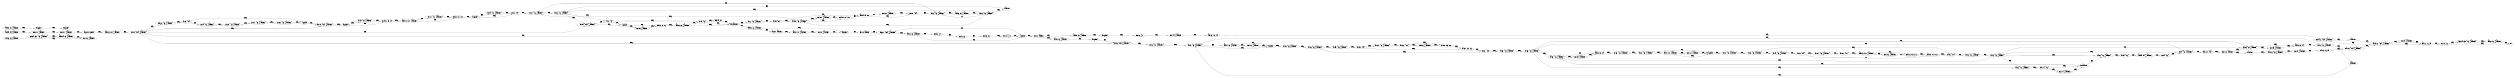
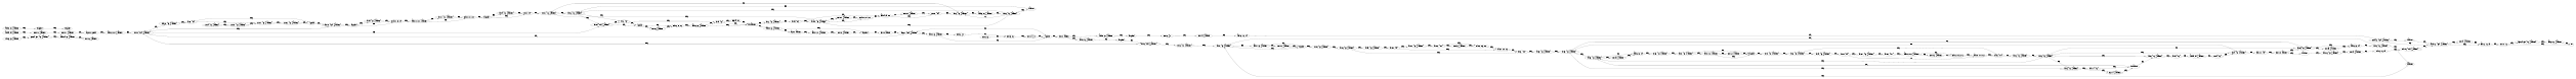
  digraph {
    rankdir=LR
    n1 [label="sub sp , sp , # address"]
    n2 [label="stp x29 , x30 , [ sp , # address ]"]
    n3 [label="add x29 , sp , # address"]
    n4 [label="mov w8 , # address"]
    n5 [label="add x9 , x9 , # address"]
    n6 [label="mov x10 , # address"]
    n7 [label="mov x11 , # address"]
    n8 [label="adrp x12 , symbol"]
    n9 [label="add x12 , x12 , # address"]
    n10 [label="stur x0 , [ x29 , #- address ]"]
    n11 [label="strb w8 , [ sp , # address ]"]
    n12 [label="ldur x0 , [ x29 , #- address ]"]
    n13 [label="ldur x1 , [ x29 , #- address ]"]
    n14 [label="ldur x0 , [ x29 , #- address ]"]
    n15 [label="ldur x8 , [ x29 , #- address ]"]
    n16 [label="ldr x0 , [ x9 ]"]
    n17 [label="bl symbol"]
    n18 [label="add x0 , sp , # address"]
    n19 [label="bl symbol"]
    n20 [label="str x8 , [ sp ]"]
    n21 [label="bl symbol"]
    n22 [label="str x8 , [ sp , # address ]"]
    n23 [label="str x9 , [ sp , # address ]"]
    n24 [label="bl symbol"]
    n25 [label="str x10 , [ sp , # address ]"]
    n26 [label="str x11 , [ sp , # address ]"]
    n27 [label="str x12 , [ sp , # address ]"]
    n28 [label="ldr x9 , [ sp , # address ]"]
    n29 [label="mul x10 , x0 , x9"]
    n30 [label="add x10 , x10 , # address"]
    n31 [label="ldr x11 , [ sp , # address ]"]
    n32 [label="mul x0 , x11 , x10"]
    n33 [label="bl symbol"]
    n34 [label="ldr x9 , [ sp , # address ]"]
    n35 [label="str x0 , [ x9 ]"]
    n36 [label="str xzr , [ sp , # address ]"]
    n37 [label="ldr x8 , [ sp , # address ]"]
    n38 [label="ldr x10 , [ sp , # address ]"]
    n39 [label="ldr x8 , [ sp , # address ]"]
    n40 [label="mov x11 , # address"]
    n41 [label="mul x10 , x11 , x10"]
    n42 [label="add x8 , x8 , # address"]
    n43 [label="ldr x9 , [ sp ]"]
    n44 [label="add x0 , sp , # address"]
    n45 [label="adrp x1 , address"]
    n46 [label="bl symbol"]
    n47 [label="add x1 , x1 , # address"]
    n48 [label="cbz w0 , address"]
    n49 [label="mov w2 , # address"]
    n50 [label="mov x8 , # 0"]
    n51 [label="cbz w0 , address"]
    n52 [label="add x0 , x0 , # address"]
    n53 [label="bl symbol"]
    n54 [label="ldr x8 , [ sp , # address ]"]
    n55 [label="ldr x9 , [ x8 ]"]
    n56 [label="add x9 , x9 , x10"]
    n57 [label="mov x10 , # address"]
    n58 [label="str x10 , [ x9 ]"]
    n59 [label="str x8 , [ sp , # address ]"]
    n60 [label="b address"]
    n61 [label="mov x2 , x8"]
    n62 [label="mov x3 , x8"]
    n63 [label="mov w4 , # 0"]
    n64 [label="add x0 , sp , # address"]
    n65 [label="add x0 , sp , # address"]
    n66 [label="bl symbol"]
    n67 [label="bl symbol"]
    n68 [label="mov w8 , # 0"]
    n69 [label="bl symbol"]
    n70 [label="mov x8 , # address"]
    n71 [label="mul x8 , x0 , x8"]
    n72 [label="b.hs address"]
    n73 [label="cmp x9 , x8"]
    n74 [label="add x8 , x8 , # address"]
    n75 [label="ldr x0 , [ sp , # address ]"]
    n76 [label="add x1 , sp , # address"]
    n77 [label="bl symbol"]
    n78 [label="mov w2 , # address"]
    n79 [label="str x0 , [ sp , # address ]"]
    n80 [label="mov w9 , # address"]
    n81 [label="and w8 , w8 , w9"]
    n82 [label="sturb w8 , [ x29 , #- address ]"]
    n83 [label="b address"]
    n84 [label="ldurb w8 , [ x29 , #- address ]"]
    n85 [label="mov w9 , # address"]
    n86 [label="and w8 , w8 , w9"]
    n87 [label="mov w0 , w8"]
    n88 [label="ldr x8 , [ sp , # address ]"]
    n89 [label="ldr x9 , [ x8 ]"]
    n90 [label="add x9 , x9 , # address"]
    n91 [label="str x9 , [ x8 ]"]
    n92 [label="ldr x9 , [ sp , # address ]"]
    n93 [label="ldrb w10 , [ x9 ]"]
    n94 [label="cbnz w10 , address"]
    n95 [label="ldr x8 , [ sp , # address ]"]
    n96 [label="b address"]
    n97 [label="mov x9 , # address"]
    n98 [label="add x8 , x8 , x9"]
    n99 [label="ldrb w8 , [ sp , # address ]"]
    n100 [label="str x8 , [ sp , # address ]"]
    n101 [label="mov w9 , # address"]
    n102 [label="ldr x8 , [ sp , # address ]"]
    n103 [label="mov x9 , # address"]
    n104 [label="add x8 , x8 , x9"]
    n105 [label="str x8 , [ sp , # address ]"]
    n106 [label="ldr x0 , [ sp , # address ]"]
    n107 [label="add x1 , sp , # address"]
    n108 [label="bl symbol"]
    n109 [label="mov w2 , # address"]
    n110 [label="str x0 , [ sp , # address ]"]
    n111 [label="ldr x8 , [ sp , # address ]"]
    n112 [label="ldr x9 , [ sp , # address ]"]
    n113 [label="str x8 , [ x10 ]"]
    n114 [label="ldr x10 , [ x9 ]"]
    n115 [label="ldr x8 , [ sp , # address ]"]
    n116 [label="ldr x11 , [ sp , # address ]"]
    n117 [label="add x10 , x10 , x12"]
    n118 [label="ldr x12 , [ x11 ]"]
    n119 [label="add x12 , x12 , # address"]
    n120 [label="mov x13 , # address"]
    n121 [label="mul x12 , x13 , x12"]
    n122 [label="str x8 , [ sp , # address ]"]
    n123 [label="ldr x8 , [ sp , # address ]"]
    n124 [label="ldrb w14 , [ x8 ]"]
    n125 [label="ldp x29 , x30 , [ sp , # address ]"]
    n126 [label=ret]
    n127 [label="add sp , sp , # address"]
    n128 [label="b address"]
    n129 [label="and w8 , w8 , w9"]
    n130 [label="ldr x8 , [ sp , # address ]"]
    n131 [label="ldr x9 , [ sp , # address ]"]
    n132 [label="str x8 , [ x10 ]"]
    n133 [label="ldr x10 , [ x9 ]"]
    n134 [label="ldr x8 , [ sp , # address ]"]
    n135 [label="ldr x11 , [ sp , # address ]"]
    n136 [label="add x10 , x10 , x12"]
    n137 [label="ldr x12 , [ x11 ]"]
    n138 [label="mov x13 , # address"]
    n139 [label="mul x12 , x13 , x12"]
    n140 [label="str x8 , [ sp , # address ]"]
    n141 [label="cmp w14 , # address"]
    n142 [label="b.ne address"]
    n143 [label="sturb w8 , [ x29 , #- address ]"]
-   n1 -> n4 [label=CFG]
+   n1 -> n2 [label=CFG]
    n2 -> n3 [label=CFG]
    n3 -> n4 [label=CFG]
    n5 -> n6 [label=CFG]
    n6 -> n7 [label=CFG]
    n7 -> n8 [label=CFG]
    n8 -> n9 [label=CFG]
    n9 -> n10 [label=CFG]
    n10 -> n11 [label=CFG]
    n10 -> n12 [label=DFG]
    n10 -> n13 [label=DFG]
    n10 -> n14 [label=DFG]
    n10 -> n15 [label=DFG]
    n11 -> n16 [label=CFG]
    n12 -> n17 [label=DFG]
    n13 -> n18 [label=CFG]
    n13 -> n19 [label=DFG]
    n14 -> n20 [label=CFG]
    n14 -> n21 [label=DFG]
    n15 -> n22 [label=DFG]
-   n16 -> n23 [label=CFG]
+   n16 -> n26 [label=CFG]
    n16 -> n24 [label=DFG]
    n17 -> n28 [label=CFG]
    n17 -> n29 [label=DFG]
    n18 -> n19 [label=DFG]
    n18 -> n50 [label=CFG]
    n19 -> n51 [label=DFG]
    n20 -> n21 [label=CFG]
    n20 -> n43 [label=DFG]
    n21 -> n70 [label=CFG]
    n21 -> n71 [label=DFG]
    n22 -> n75 [label=DFG]
    n23 -> n25 [label=CFG]
    n24 -> n12 [label=CFG]
    n25 -> n26 [label=CFG]
    n26 -> n27 [label=CFG]
    n27 -> n24 [label=CFG]
    n28 -> n29 [label=CFG]
    n29 -> n30 [label=DFG]
    n30 -> n31 [label=CFG]
    n30 -> n32 [label=DFG]
    n31 -> n32 [label=CFG]
    n32 -> n33 [label=DFG]
    n33 -> n34 [label=CFG]
    n33 -> n35 [label=DFG]
    n34 -> n35 [label=CFG]
    n35 -> n36 [label=DFG]
    n36 -> n37 [label=DFG]
    n36 -> n38 [label=DFG]
    n36 -> n39 [label=DFG]
    n37 -> n14 [label=CFG]
    n37 -> n20 [label=DFG]
    n38 -> n40 [label=CFG]
    n38 -> n41 [label=DFG]
    n39 -> n42 [label=DFG]
    n40 -> n41 [label=CFG]
    n41 -> n56 [label=DFG]
    n42 -> n59 [label=DFG]
    n43 -> n72 [label=DFG]
    n43 -> n73 [label=CFG]
    n44 -> n45 [label=CFG]
    n44 -> n46 [label=DFG]
    n45 -> n47 [label=CFG]
    n46 -> n48 [label=DFG]
    n47 -> n49 [label=CFG]
    n48 -> n13 [label=CFG]
    n49 -> n46 [label=CFG]
-   n50 -> n61 [label=CFG]
+   n50 -> n62 [label=CFG]
    n51 -> n64 [label=CFG]
    n51 -> n65 [label=CFG]
    n52 -> n53 [label=CFG]
    n53 -> n69 [label=CFG]
    n54 -> n55 [label=CFG]
    n55 -> n38 [label=CFG]
    n55 -> n56 [label=DFG]
    n56 -> n57 [label=CFG]
    n56 -> n58 [label=DFG]
    n57 -> n58 [label=CFG]
    n58 -> n39 [label=CFG]
    n59 -> n37 [label=DFG]
    n59 -> n38 [label=DFG]
    n59 -> n39 [label=DFG]
    n59 -> n60 [label=CFG]
    n60 -> n37 [label=CFG]
    n61 -> n62 [label=CFG]
    n62 -> n63 [label=CFG]
    n63 -> n19 [label=CFG]
    n64 -> n66 [label=DFG]
    n65 -> n67 [label=DFG]
    n66 -> n15 [label=CFG]
    n67 -> n68 [label=CFG]
    n68 -> n80 [label=CFG]
    n70 -> n71 [label=CFG]
    n71 -> n74 [label=DFG]
    n72 -> n44 [label=CFG]
    n72 -> n54 [label=CFG]
    n73 -> n72 [label=CFG]
    n74 -> n43 [label=CFG]
    n74 -> n72 [label=DFG]
    n75 -> n76 [label=CFG]
    n75 -> n77 [label=DFG]
    n76 -> n77 [label=DFG]
    n76 -> n78 [label=CFG]
    n77 -> n79 [label=DFG]
    n78 -> n77 [label=CFG]
    n79 -> n130 [label=DFG]
    n80 -> n81 [label=CFG]
    n81 -> n82 [label=CFG]
    n82 -> n83 [label=CFG]
    n82 -> n84 [label=DFG]
    n83 -> n84 [label=CFG]
    n84 -> n85 [label=CFG]
    n84 -> n86 [label=DFG]
    n85 -> n86 [label=CFG]
    n86 -> n87 [label=DFG]
    n87 -> n125 [label=CFG]
    n87 -> n126 [label=DFG]
    n88 -> n89 [label=CFG]
    n89 -> n90 [label=DFG]
    n90 -> n91 [label=DFG]
    n91 -> n92 [label=CFG]
    n92 -> n93 [label=DFG]
    n93 -> n94 [label=DFG]
    n94 -> n95 [label=CFG]
    n94 -> n96 [label=CFG]
    n95 -> n97 [label=CFG]
    n95 -> n98 [label=DFG]
    n96 -> n99 [label=CFG]
    n97 -> n98 [label=CFG]
    n98 -> n100 [label=DFG]
    n99 -> n101 [label=CFG]
    n100 -> n75 [label=DFG]
    n100 -> n128 [label=CFG]
    n101 -> n129 [label=CFG]
    n102 -> n103 [label=CFG]
    n102 -> n104 [label=DFG]
    n103 -> n104 [label=CFG]
    n104 -> n105 [label=DFG]
    n105 -> n106 [label=DFG]
    n106 -> n107 [label=CFG]
    n106 -> n108 [label=DFG]
    n107 -> n108 [label=DFG]
    n107 -> n109 [label=CFG]
    n108 -> n110 [label=DFG]
    n109 -> n108 [label=CFG]
    n110 -> n111 [label=DFG]
    n111 -> n112 [label=CFG]
    n111 -> n113 [label=DFG]
    n112 -> n114 [label=CFG]
    n113 -> n115 [label=CFG]
    n114 -> n116 [label=CFG]
    n114 -> n117 [label=DFG]
    n115 -> n122 [label=DFG]
    n116 -> n118 [label=CFG]
    n117 -> n113 [label=DFG]
    n118 -> n119 [label=DFG]
    n119 -> n120 [label=CFG]
    n119 -> n121 [label=DFG]
    n120 -> n121 [label=CFG]
    n121 -> n117 [label=DFG]
    n122 -> n88 [label=CFG]
    n122 -> n92 [label=DFG]
    n122 -> n95 [label=DFG]
    n122 -> n102 [label=DFG]
    n122 -> n123 [label=DFG]
    n123 -> n124 [label=DFG]
    n124 -> n141 [label=CFG]
    n124 -> n142 [label=DFG]
    n125 -> n127 [label=CFG]
    n127 -> n126 [label=CFG]
    n128 -> n75 [label=CFG]
    n129 -> n143 [label=CFG]
    n130 -> n131 [label=CFG]
    n130 -> n132 [label=DFG]
    n131 -> n133 [label=CFG]
    n132 -> n134 [label=CFG]
    n133 -> n135 [label=CFG]
    n133 -> n136 [label=DFG]
    n134 -> n140 [label=DFG]
    n135 -> n137 [label=CFG]
    n136 -> n132 [label=DFG]
    n137 -> n138 [label=CFG]
    n137 -> n139 [label=DFG]
    n138 -> n139 [label=CFG]
    n139 -> n136 [label=DFG]
    n140 -> n92 [label=DFG]
    n140 -> n95 [label=DFG]
    n140 -> n102 [label=DFG]
    n140 -> n123 [label=DFG]
    n141 -> n142 [label=CFG]
    n142 -> n88 [label=CFG]
    n142 -> n102 [label=CFG]
    n143 -> n84 [label=DFG]
  }
